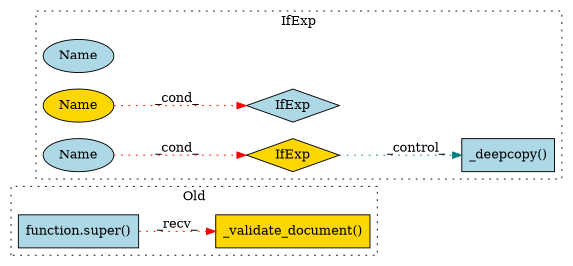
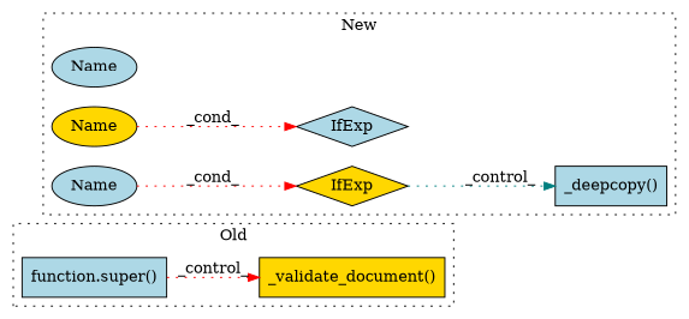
  digraph {
    rankdir=LR
    node [a=75 fillcolor=lightblue l=7 s=2354 shape=box style=filled]
    edge [color=red style=dotted]
    n1 [label="function.super()" s=2302]
    n2 [fillcolor=gold l="27,1" label="_validate_document()" s="2302,2332"]
    n3 [l=15 label="_deepcopy()" s=2367]
    n4 [a=51 l="4,6" label=IfExp s="2478,2489" shape=diamond]
    n5 [a=87 label=Name shape=ellipse]
    n6 [a=51 fillcolor=gold l="4,6" label=IfExp s="2350,2361" shape=diamond]
    n7 [a=87 fillcolor=gold label=Name s=2482 shape=ellipse]
    n8 [a=87 label=Name shape=ellipse]
    subgraph cluster_1 {
      label=Old
      style=dotted
      n1
      n2
    }
    subgraph cluster_2 {
-     label=IfExp
+     label=New
      style=dotted
      n3
      n4
      n5
      n6
      n7
      n8
    }
-   n1 -> n2 [label=_recv_]
+   n1 -> n2 [label=_control_]
    n6 -> n3 [color=teal label=_control_]
    n7 -> n4 [label=_cond_]
    n8 -> n6 [label=_cond_]
  }
